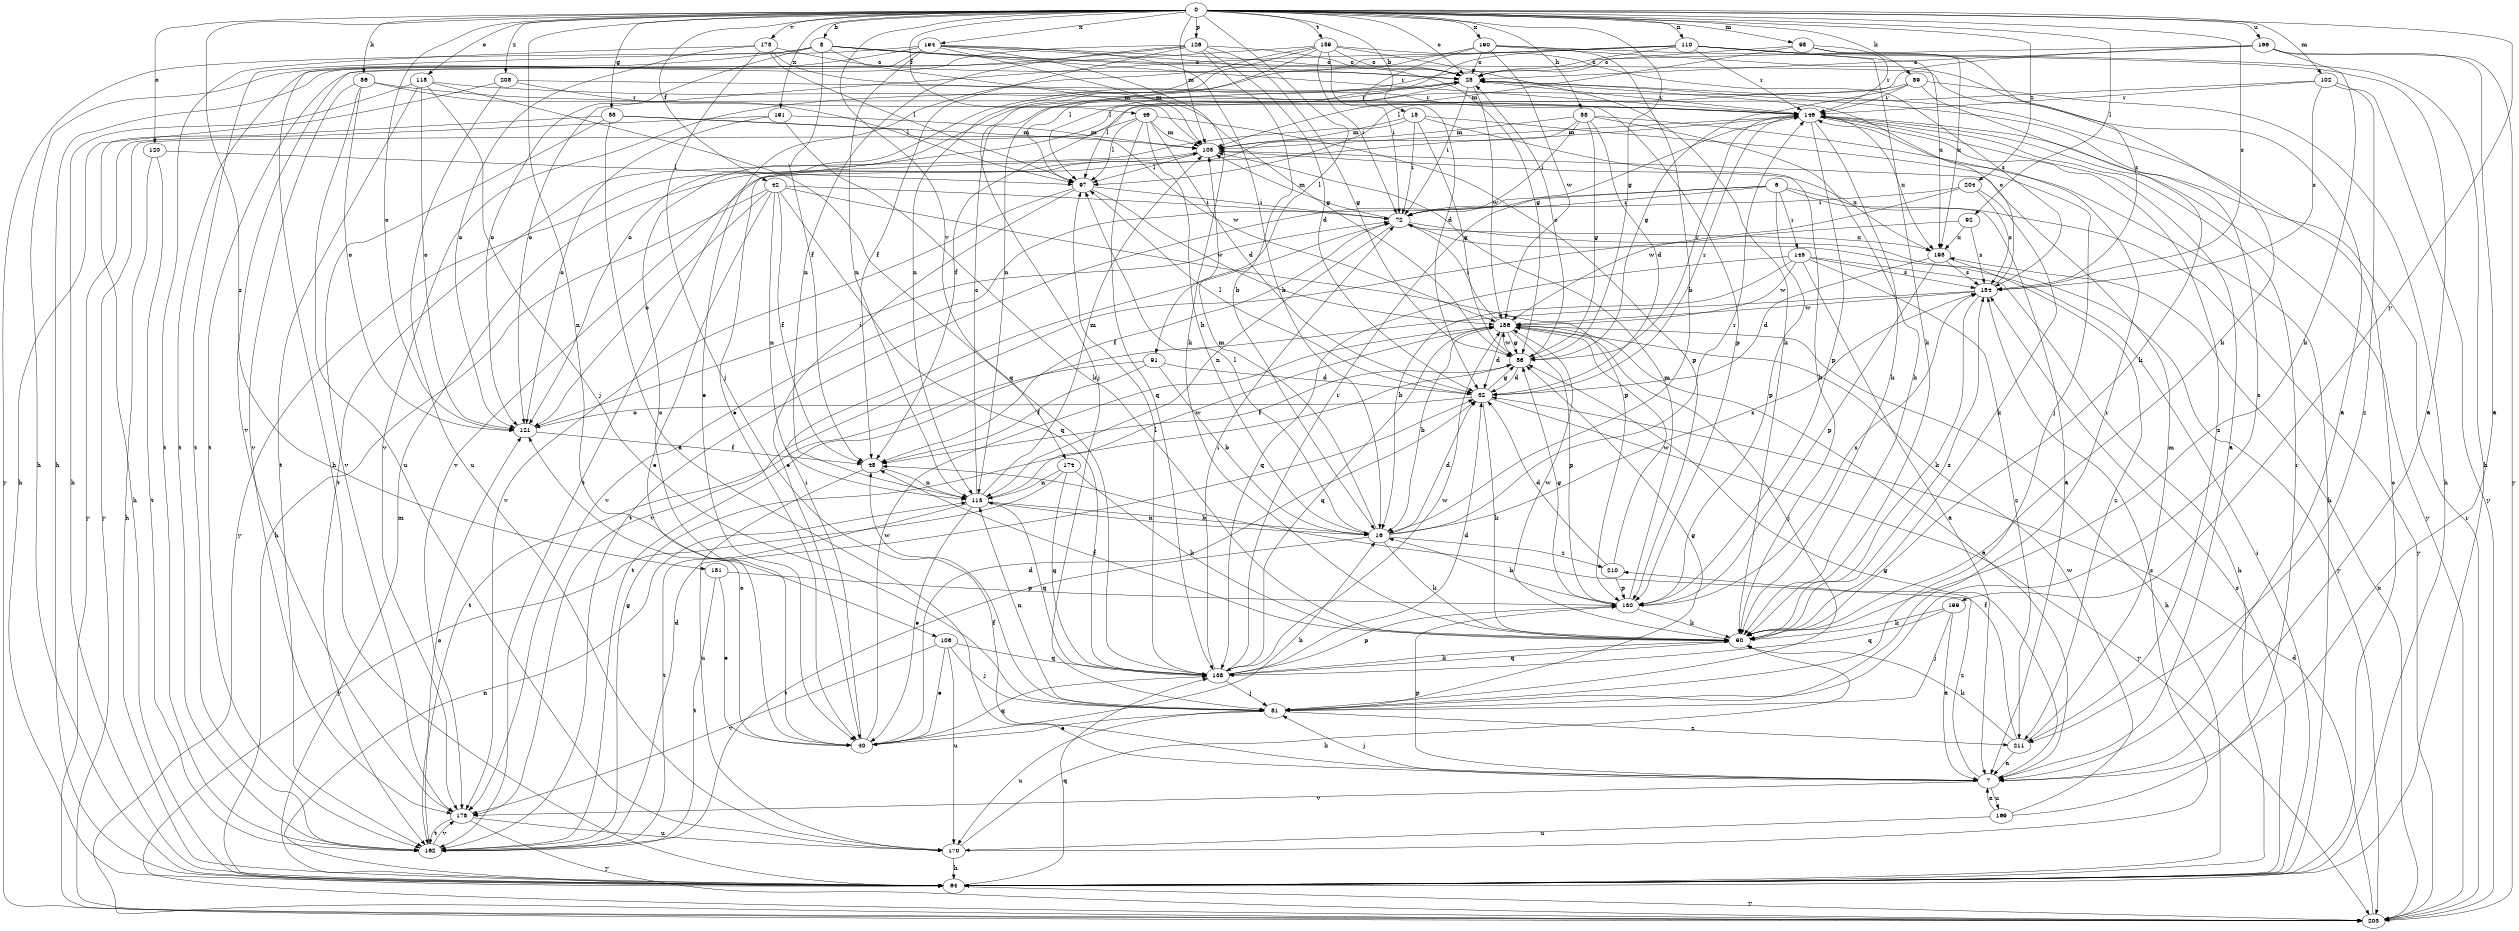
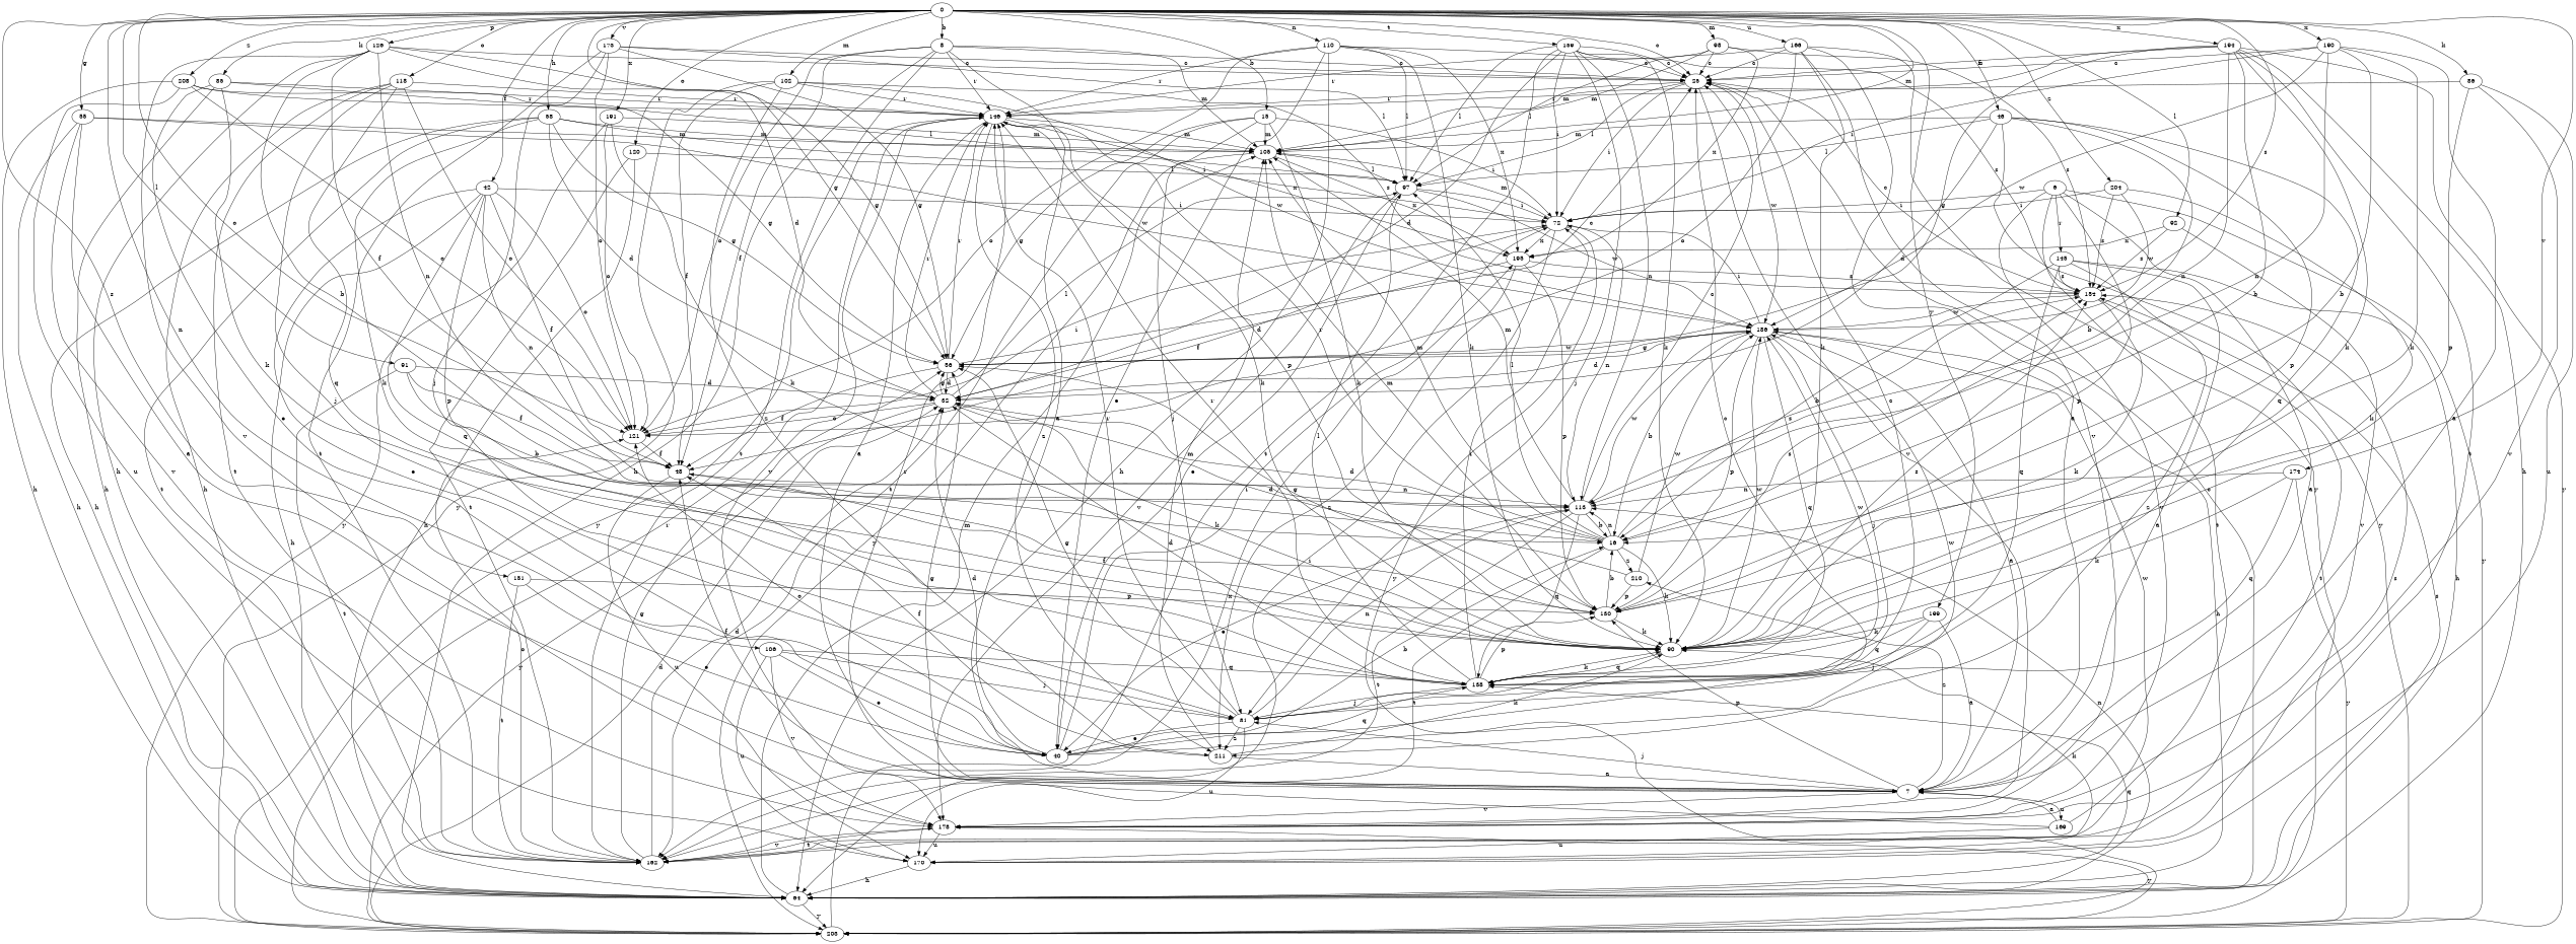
  strict digraph {
    0
    8
    15
    25
    42
    46
    55
    56
    58
    86
-   89
+   89 [label=85]
    91
    92
    98
    102
    105
    106
    110
    118
    120
    121
    126
    151
    154
    159
    166
    173
    174
    190
    191
    194
    199
    204
    208
    7
    162
    48
    64
    146
    72
    81
    90
    178
    97
    186
    130
    113
    40
    138
    203
    16
    32
    170
    195
    211
    6
    145
    169
    210
    0 -> 8 [label=b]
    0 -> 15 [label=b]
    0 -> 25 [label=c]
    0 -> 42 [label=f]
    0 -> 46 [label=f]
    0 -> 55 [label=g]
    0 -> 56 [label=g]
    0 -> 58 [label=h]
    0 -> 86 [label=k]
    0 -> 89 [label=k]
    0 -> 91 [label=l]
    0 -> 92 [label=l]
    0 -> 98 [label=m]
    0 -> 102 [label=m]
    0 -> 105 [label=m]
    0 -> 106 [label=n]
    0 -> 110 [label=n]
    0 -> 118 [label=o]
    0 -> 120 [label=o]
    0 -> 121 [label=o]
    0 -> 126 [label=p]
    0 -> 151 [label=s]
    0 -> 154 [label=s]
    0 -> 159 [label=t]
    0 -> 166 [label=u]
    0 -> 173 [label=v]
    0 -> 174 [label=v]
    0 -> 190 [label=x]
    0 -> 191 [label=x]
    0 -> 194 [label=x]
    0 -> 199 [label=y]
    0 -> 204 [label=z]
    0 -> 208 [label=z]
    8 -> 25 [label=c]
    8 -> 105 [label=m]
    8 -> 121 [label=o]
    8 -> 7 [label=a]
    8 -> 162 [label=t]
    8 -> 48 [label=f]
    8 -> 64 [label=h]
    8 -> 146 [label=r]
    15 -> 56 [label=g]
    15 -> 105 [label=m]
    15 -> 162 [label=t]
    15 -> 72 [label=i]
    15 -> 81 [label=j]
    15 -> 90 [label=k]
    25 -> 146 [label=r]
    25 -> 72 [label=i]
    25 -> 178 [label=v]
    25 -> 97 [label=l]
    25 -> 186 [label=w]
    42 -> 121 [label=o]
    42 -> 48 [label=f]
    42 -> 64 [label=h]
    42 -> 72 [label=i]
    42 -> 130 [label=p]
    42 -> 113 [label=n]
    42 -> 40 [label=e]
    42 -> 138 [label=q]
    46 -> 105 [label=m]
    46 -> 97 [label=l]
    46 -> 130 [label=p]
    46 -> 138 [label=q]
    46 -> 203 [label=y]
    46 -> 16 [label=b]
    46 -> 32 [label=d]
    55 -> 105 [label=m]
    55 -> 7 [label=a]
    55 -> 64 [label=h]
    55 -> 178 [label=v]
    55 -> 186 [label=w]
    56 -> 25 [label=c]
    56 -> 48 [label=f]
    56 -> 146 [label=r]
    56 -> 186 [label=w]
    56 -> 32 [label=d]
    58 -> 56 [label=g]
    58 -> 105 [label=m]
    58 -> 162 [label=t]
    58 -> 64 [label=h]
    58 -> 72 [label=i]
    58 -> 90 [label=k]
    58 -> 32 [label=d]
-   86 -> 121 [label=o]
+   208 -> 121 [label=o]
    86 -> 146 [label=r]
    86 -> 178 [label=v]
    86 -> 130 [label=p]
    86 -> 170 [label=u]
    89 -> 56 [label=g]
    89 -> 64 [label=h]
    89 -> 146 [label=r]
    89 -> 90 [label=k]
    89 -> 40 [label=e]
    91 -> 162 [label=t]
    91 -> 48 [label=f]
    91 -> 16 [label=b]
    91 -> 32 [label=d]
    92 -> 154 [label=s]
    92 -> 178 [label=v]
    92 -> 195 [label=x]
    98 -> 25 [label=c]
    98 -> 105 [label=m]
    98 -> 154 [label=s]
    98 -> 146 [label=r]
    98 -> 195 [label=x]
    102 -> 154 [label=s]
    102 -> 48 [label=f]
    102 -> 146 [label=r]
-   145 -> 186 [label=w]
+   102 -> 186 [label=w]
    102 -> 203 [label=y]
    102 -> 211 [label=z]
    105 -> 97 [label=l]
    105 -> 203 [label=y]
    105 -> 195 [label=x]
    106 -> 81 [label=j]
    106 -> 178 [label=v]
    106 -> 40 [label=e]
    106 -> 138 [label=q]
    106 -> 170 [label=u]
    110 -> 25 [label=c]
    110 -> 121 [label=o]
    110 -> 64 [label=h]
    110 -> 146 [label=r]
    110 -> 90 [label=k]
    110 -> 97 [label=l]
    110 -> 40 [label=e]
    110 -> 195 [label=x]
    118 -> 121 [label=o]
    118 -> 162 [label=t]
    118 -> 64 [label=h]
    118 -> 146 [label=r]
    118 -> 81 [label=j]
    118 -> 138 [label=q]
    120 -> 162 [label=t]
    120 -> 64 [label=h]
    120 -> 97 [label=l]
    121 -> 48 [label=f]
    121 -> 72 [label=i]
    126 -> 25 [label=c]
    126 -> 56 [label=g]
    126 -> 48 [label=f]
    126 -> 64 [label=h]
    126 -> 178 [label=v]
    126 -> 113 [label=n]
    126 -> 16 [label=b]
    126 -> 32 [label=d]
    151 -> 162 [label=t]
    151 -> 130 [label=p]
    151 -> 40 [label=e]
    154 -> 25 [label=c]
    154 -> 162 [label=t]
    154 -> 90 [label=k]
    154 -> 186 [label=w]
    159 -> 25 [label=c]
    159 -> 154 [label=s]
    159 -> 162 [label=t]
    159 -> 72 [label=i]
    159 -> 81 [label=j]
    159 -> 90 [label=k]
    159 -> 97 [label=l]
    159 -> 113 [label=n]
    159 -> 32 [label=d]
    166 -> 25 [label=c]
    166 -> 121 [label=o]
    166 -> 7 [label=a]
    166 -> 90 [label=k]
+   166 -> 178 [label=v]
    166 -> 97 [label=l]
    166 -> 203 [label=y]
    173 -> 25 [label=c]
    173 -> 56 [label=g]
    173 -> 121 [label=o]
    173 -> 162 [label=t]
    173 -> 81 [label=j]
    173 -> 97 [label=l]
    174 -> 90 [label=k]
    174 -> 113 [label=n]
    174 -> 138 [label=q]
    174 -> 203 [label=y]
    190 -> 25 [label=c]
    190 -> 7 [label=a]
    190 -> 72 [label=i]
    190 -> 90 [label=k]
    190 -> 186 [label=w]
    190 -> 113 [label=n]
    190 -> 16 [label=b]
    191 -> 105 [label=m]
    191 -> 121 [label=o]
    191 -> 90 [label=k]
    191 -> 203 [label=y]
    194 -> 25 [label=c]
    194 -> 56 [label=g]
    194 -> 105 [label=m]
    194 -> 162 [label=t]
    194 -> 64 [label=h]
    194 -> 90 [label=k]
    194 -> 113 [label=n]
    194 -> 203 [label=y]
    194 -> 16 [label=b]
    199 -> 7 [label=a]
    199 -> 81 [label=j]
    199 -> 90 [label=k]
    199 -> 138 [label=q]
    204 -> 154 [label=s]
    204 -> 72 [label=i]
    204 -> 90 [label=k]
    204 -> 186 [label=w]
    208 -> 64 [label=h]
    208 -> 146 [label=r]
    208 -> 97 [label=l]
    208 -> 170 [label=u]
    7 -> 56 [label=g]
    7 -> 48 [label=f]
    7 -> 81 [label=j]
    7 -> 178 [label=v]
    7 -> 130 [label=p]
    7 -> 169 [label=u]
    7 -> 210 [label=z]
    162 -> 56 [label=g]
    162 -> 121 [label=o]
    162 -> 178 [label=v]
    162 -> 32 [label=d]
    48 -> 113 [label=n]
    48 -> 170 [label=u]
    64 -> 25 [label=c]
    64 -> 105 [label=m]
    64 -> 154 [label=s]
    64 -> 113 [label=n]
    64 -> 138 [label=q]
    64 -> 203 [label=y]
    146 -> 105 [label=m]
    146 -> 7 [label=a]
    146 -> 90 [label=k]
    146 -> 178 [label=v]
    146 -> 130 [label=p]
    146 -> 203 [label=y]
    146 -> 195 [label=x]
    146 -> 211 [label=z]
    72 -> 105 [label=m]
    72 -> 48 [label=f]
    72 -> 64 [label=i]
    72 -> 113 [label=n]
    72 -> 203 [label=y]
    72 -> 195 [label=x]
    81 -> 25 [label=c]
    81 -> 56 [label=g]
    81 -> 146 [label=r]
    81 -> 113 [label=n]
    81 -> 40 [label=e]
    81 -> 170 [label=u]
    81 -> 211 [label=z]
    90 -> 154 [label=s]
    90 -> 48 [label=f]
    90 -> 186 [label=w]
    90 -> 138 [label=q]
    178 -> 162 [label=t]
    178 -> 203 [label=y]
    178 -> 170 [label=u]
    97 -> 72 [label=i]
    97 -> 178 [label=v]
    97 -> 186 [label=w]
    97 -> 40 [label=e]
    186 -> 56 [label=g]
    186 -> 7 [label=a]
    186 -> 64 [label=h]
    186 -> 72 [label=i]
    186 -> 81 [label=j]
    186 -> 130 [label=p]
    186 -> 138 [label=q]
    186 -> 16 [label=b]
    186 -> 32 [label=d]
    130 -> 56 [label=g]
    130 -> 105 [label=m]
    130 -> 154 [label=s]
    130 -> 90 [label=k]
    130 -> 16 [label=b]
    113 -> 25 [label=c]
    113 -> 105 [label=m]
    113 -> 162 [label=t]
    113 -> 186 [label=w]
    113 -> 40 [label=e]
    113 -> 138 [label=q]
    113 -> 16 [label=b]
    40 -> 25 [label=c]
    40 -> 121 [label=o]
    40 -> 72 [label=i]
    40 -> 186 [label=w]
    40 -> 138 [label=q]
    40 -> 16 [label=b]
    40 -> 32 [label=d]
    138 -> 146 [label=r]
    138 -> 72 [label=i]
    138 -> 81 [label=j]
    138 -> 90 [label=k]
    138 -> 97 [label=l]
    138 -> 186 [label=w]
    138 -> 130 [label=p]
    138 -> 32 [label=d]
    203 -> 146 [label=r]
    203 -> 32 [label=d]
    203 -> 195 [label=x]
    16 -> 105 [label=m]
    16 -> 154 [label=s]
    16 -> 162 [label=t]
    16 -> 146 [label=r]
    16 -> 90 [label=k]
    16 -> 97 [label=l]
    16 -> 113 [label=n]
    16 -> 32 [label=d]
    16 -> 210 [label=z]
    32 -> 56 [label=g]
    32 -> 121 [label=o]
    32 -> 146 [label=r]
    32 -> 90 [label=k]
    32 -> 97 [label=l]
    32 -> 203 [label=y]
    170 -> 154 [label=s]
    170 -> 64 [label=h]
    170 -> 90 [label=k]
    195 -> 154 [label=s]
    195 -> 130 [label=p]
    195 -> 32 [label=d]
    195 -> 211 [label=z]
    211 -> 105 [label=m]
    211 -> 7 [label=a]
    211 -> 48 [label=f]
    211 -> 90 [label=k]
    6 -> 7 [label=a]
    6 -> 162 [label=t]
    6 -> 72 [label=i]
    6 -> 178 [label=v]
    6 -> 130 [label=p]
    6 -> 203 [label=y]
    6 -> 145 [label=r]
    145 -> 154 [label=s]
    145 -> 7 [label=a]
    145 -> 64 [label=h]
    145 -> 138 [label=q]
    145 -> 16 [label=b]
    145 -> 211 [label=z]
    169 -> 7 [label=a]
    169 -> 146 [label=r]
    169 -> 186 [label=w]
    169 -> 170 [label=u]
    210 -> 186 [label=w]
    210 -> 130 [label=p]
    210 -> 32 [label=d]
  }
